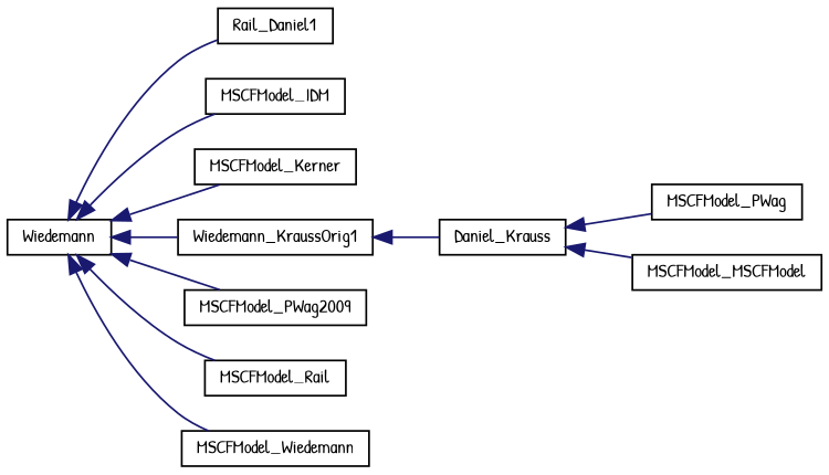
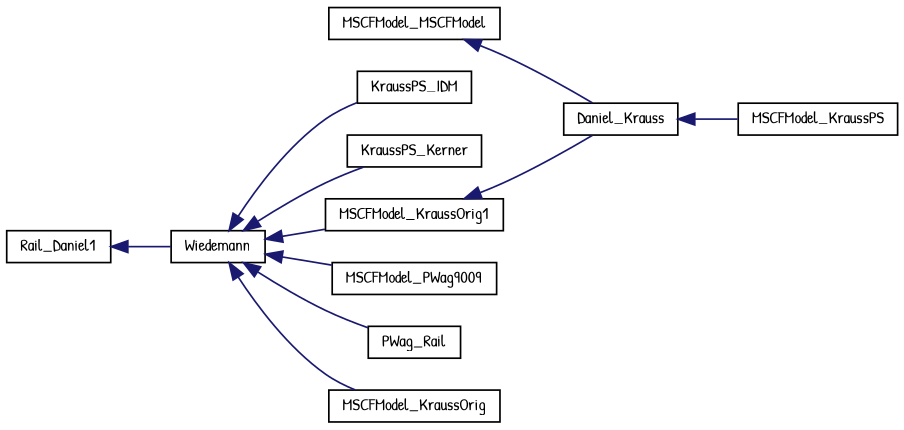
  digraph {
    fontname="Patrick Hand"
    rankdir=LR
    node [color=black fillcolor=white fontname="Patrick Hand" fontsize=10 shape=record style=filled]
    edge [color=midnightblue dir=back fontname="Patrick Hand" fontsize=10 labelfontname=Helvetica labelfontsize=10 style=solid]
    n1 [height=0.2 label=Wiedemann width=0.4]
    n2 [height=0.2 label=Rail_Daniel1 width=0.4]
-   n3 [height=0.2 label=MSCFModel_IDM width=0.4]
-   n4 [height=0.2 label=MSCFModel_Kerner width=0.4]
-   n5 [height=0.2 label=Wiedemann_KraussOrig1 width=0.4]
-   n6 [height=0.2 label=MSCFModel_PWag2009 width=0.4]
-   n7 [height=0.2 label=MSCFModel_Rail width=0.4]
-   n8 [height=0.2 label=MSCFModel_Wiedemann width=0.4]
+   n3 [height=0.2 label=KraussPS_IDM width=0.4]
+   n4 [height=0.2 label=KraussPS_Kerner width=0.4]
+   n5 [height=0.2 label=MSCFModel_KraussOrig1 width=0.4]
+   n6 [height=0.2 label=MSCFModel_PWag9009 width=0.4]
+   n7 [height=0.2 label=PWag_Rail width=0.4]
+   n8 [height=0.2 label=MSCFModel_KraussOrig width=0.4]
    n9 [height=0.2 label=Daniel_Krauss width=0.4]
-   n10 [height=0.2 label=MSCFModel_PWag width=0.4]
+   n10 [height=0.2 label=MSCFModel_KraussPS width=0.4]
    n11 [height=0.2 label=MSCFModel_MSCFModel width=0.4]
-   n1 -> n2
+   n2 -> n1
    n1 -> n3
    n1 -> n4
    n1 -> n5
    n1 -> n6
    n1 -> n7
    n1 -> n8
    n5 -> n9
    n9 -> n10
-   n9 -> n11
+   n11 -> n9
  }
